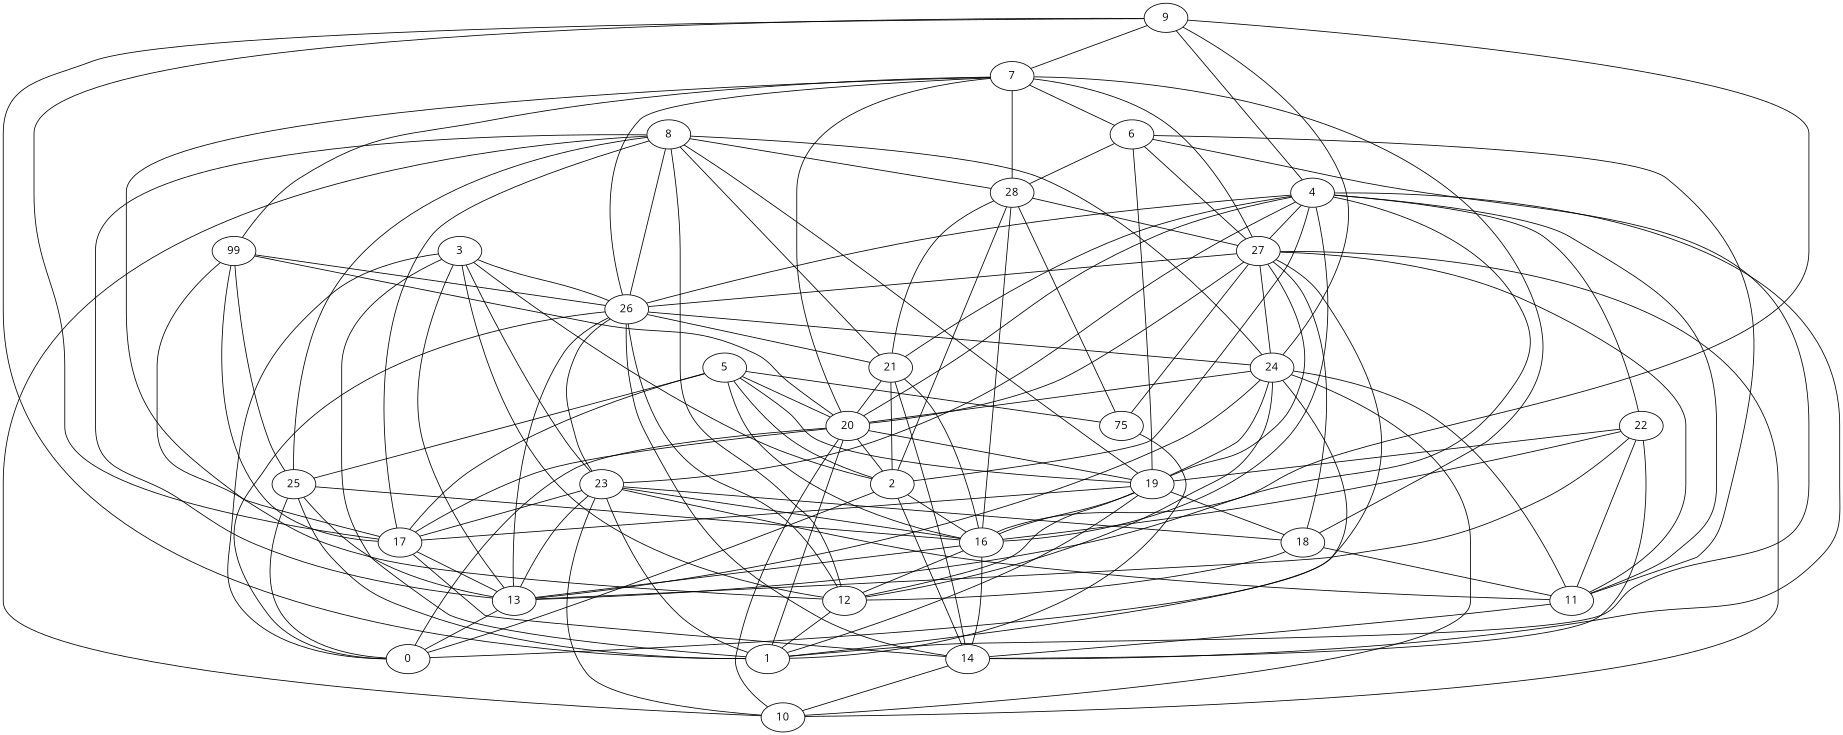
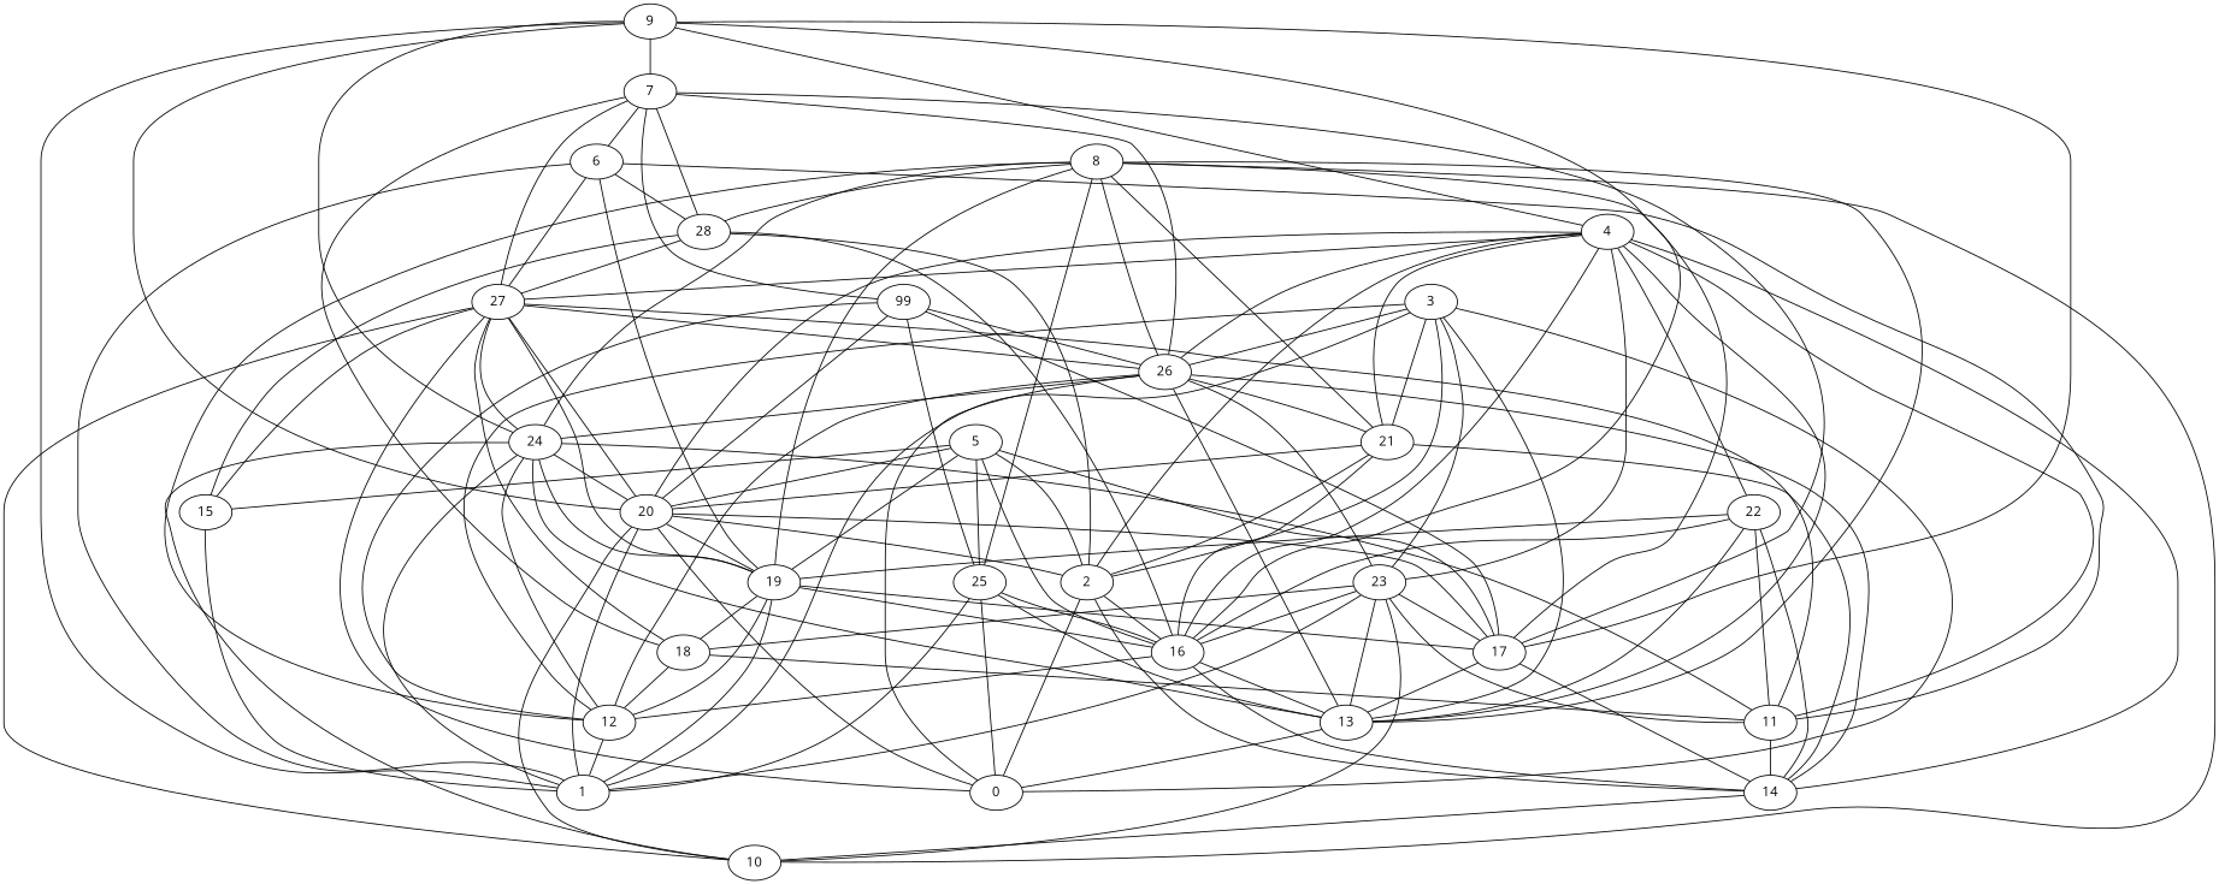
  digraph {
    fontname="Open Sans"
    node [fontname="Open Sans"]
    edge [color=black dir=none fontname="Open Sans"]
    16
    14
    13
    12
    10
    0
    8
    19
    17
    28
    26
    24
    21
    25
    1
    18
-   15 [label=75]
+   15
    20
    27
    2
    n21 [label=99]
    23
    11
    9
    4
    7
    22
    5
    6
    3
    subgraph sub_1 {
      16
      14
      13
      12
      10
      0
      8
      19
      17
      28
      26
      24
      21
      25
      1
      18
      15
      20
      27
      2
      n21
      23
      11
      9
      4
      7
      22
      5
      6
      3
    }
    16 -> 14
    16 -> 13
    16 -> 12
    14 -> 10
    13 -> 0
    12 -> 1
    8 -> 13
    8 -> 12
    8 -> 10
    8 -> 19
    8 -> 17
    8 -> 28
    8 -> 26
    8 -> 24
    8 -> 21
    8 -> 25
    19 -> 16
    19 -> 12
    19 -> 17
    19 -> 1
    19 -> 18
    17 -> 14
    17 -> 13
    28 -> 16
    28 -> 15
    28 -> 27
    28 -> 2
    26 -> 14
    26 -> 13
    26 -> 12
    26 -> 0
    26 -> 24
    26 -> 21
    26 -> 23
    24 -> 13
    24 -> 12
    24 -> 10
    24 -> 19
    24 -> 1
    24 -> 20
    24 -> 11
    21 -> 16
    21 -> 14
    21 -> 20
    21 -> 2
    25 -> 16
    25 -> 13
    25 -> 0
    25 -> 1
    18 -> 12
    18 -> 11
    15 -> 1
    20 -> 10
    20 -> 0
    20 -> 19
    20 -> 17
    20 -> 1
    20 -> 2
    27 -> 10
    27 -> 0
    27 -> 19
    27 -> 26
    27 -> 24
    27 -> 18
    27 -> 15
    27 -> 20
    27 -> 11
    2 -> 16
    2 -> 14
    2 -> 0
    n21 -> 12
    n21 -> 17
    n21 -> 26
    n21 -> 25
    n21 -> 20
    23 -> 16
    23 -> 13
    23 -> 10
    23 -> 17
    23 -> 1
    23 -> 18
    23 -> 11
    11 -> 14
    9 -> 16
    9 -> 17
    9 -> 24
    9 -> 1
    9 -> 4
    9 -> 7
    4 -> 16
    4 -> 14
    4 -> 13
    4 -> 26
    4 -> 21
    4 -> 20
    4 -> 27
    4 -> 2
    4 -> 23
    4 -> 11
    4 -> 22
    7 -> 17
    7 -> 28
    7 -> 26
    7 -> 18
-   7 -> 20
+   9 -> 20
    7 -> 27
    7 -> n21
    7 -> 6
    22 -> 16
    22 -> 14
    22 -> 13
    22 -> 19
    22 -> 11
    5 -> 16
    5 -> 19
    5 -> 17
    5 -> 25
    5 -> 15
    5 -> 20
    5 -> 2
    6 -> 19
    6 -> 28
    6 -> 1
    6 -> 27
    6 -> 11
    3 -> 13
    3 -> 12
    3 -> 0
    3 -> 26
-   28 -> 21
+   3 -> 21
    3 -> 1
    3 -> 2
    3 -> 23
  }
